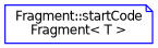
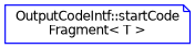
  digraph {
    rankdir=LR
-   n1 [color=blue fillcolor=white fontname=Helvetica fontsize=10 height=0.2 label="Fragment::startCode\lFragment\< T \>" shape=note style=filled width=0.4]
+   n1 [color=blue fillcolor=white fontname=Helvetica fontsize=10 height=0.2 label="OutputCodeIntf::startCode\lFragment\< T \>" shape=note style=filled width=0.4]
  }
